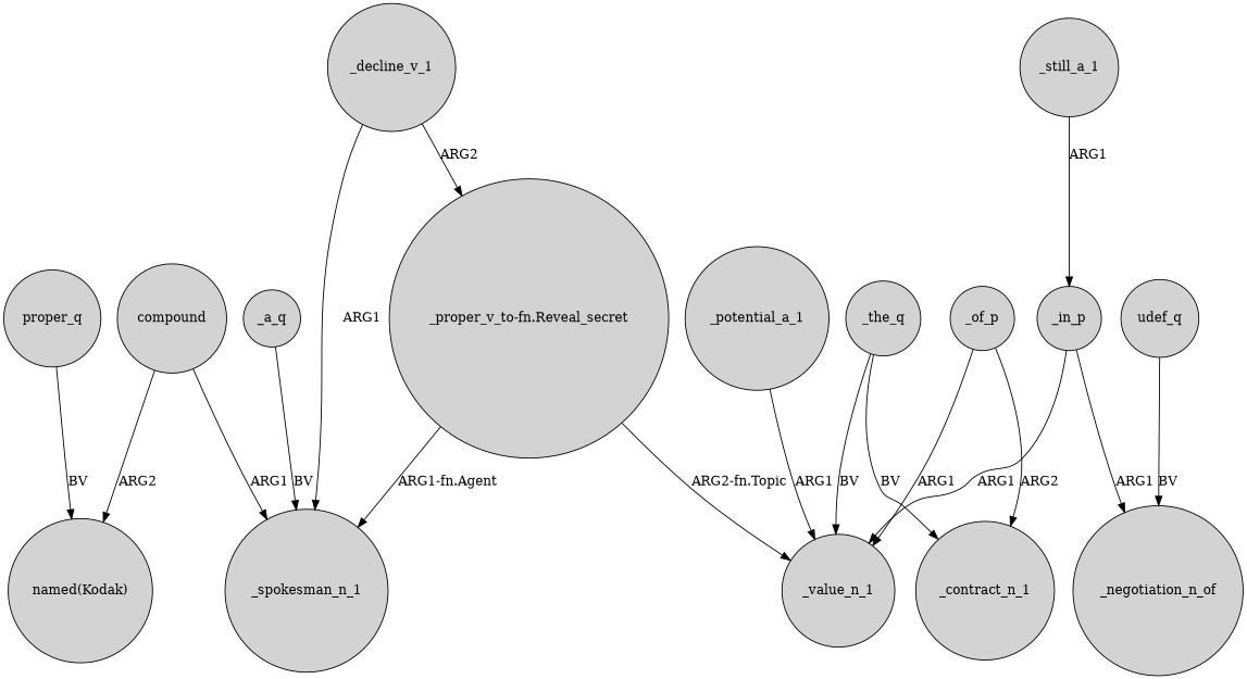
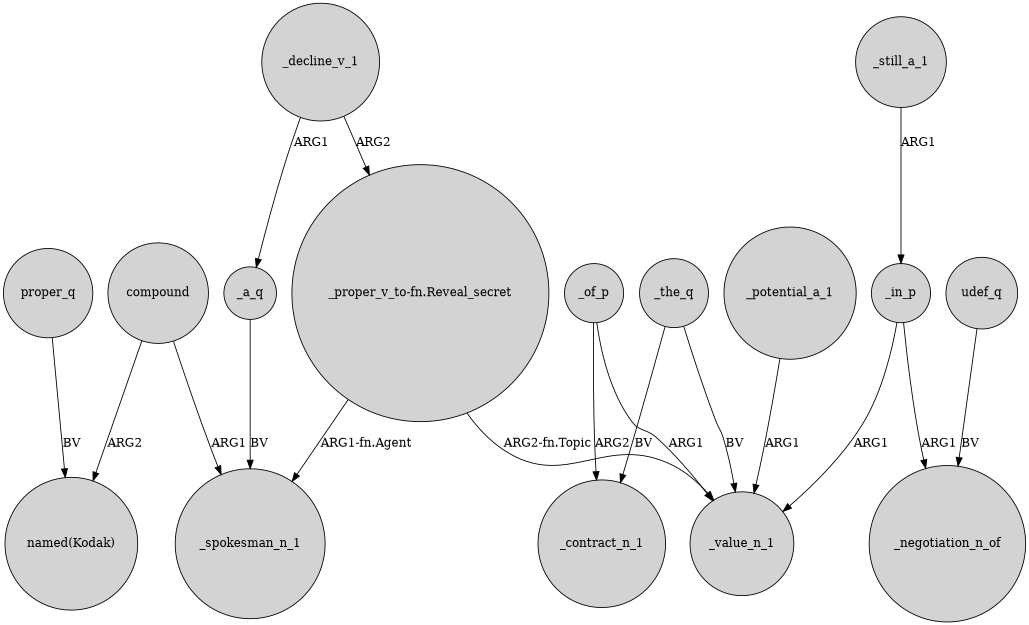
  digraph {
    node [shape=circle style=filled]
    n1 [label="_proper_v_to-fn.Reveal_secret"]
    _spokesman_n_1
    _value_n_1
    _of_p
    _contract_n_1
    _the_q
    compound
    "named(Kodak)"
    _still_a_1
    _in_p
    _negotiation_n_of
    udef_q
    _a_q
    _decline_v_1
    _potential_a_1
    proper_q
    n1 -> _spokesman_n_1 [label="ARG1-fn.Agent"]
    n1 -> _value_n_1 [label="ARG2-fn.Topic"]
    _of_p -> _value_n_1 [label=ARG1]
    _of_p -> _contract_n_1 [label=ARG2]
    _the_q -> _value_n_1 [label=BV]
    _the_q -> _contract_n_1 [label=BV]
    compound -> _spokesman_n_1 [label=ARG1]
    compound -> "named(Kodak)" [label=ARG2]
    _still_a_1 -> _in_p [label=ARG1]
    _in_p -> _value_n_1 [label=ARG1]
    _in_p -> _negotiation_n_of [label=ARG1]
    udef_q -> _negotiation_n_of [label=BV]
    _a_q -> _spokesman_n_1 [label=BV]
    _decline_v_1 -> n1 [label=ARG2]
-   _decline_v_1 -> _spokesman_n_1 [label=ARG1]
+   _decline_v_1 -> _a_q [label=ARG1]
    _potential_a_1 -> _value_n_1 [label=ARG1]
    proper_q -> "named(Kodak)" [label=BV]
  }
